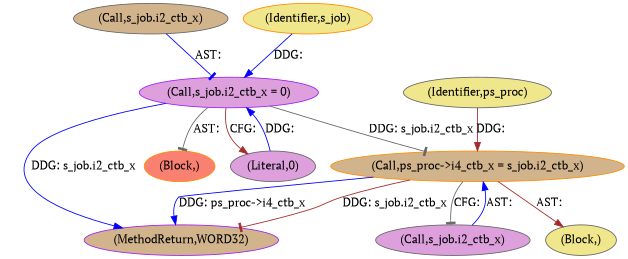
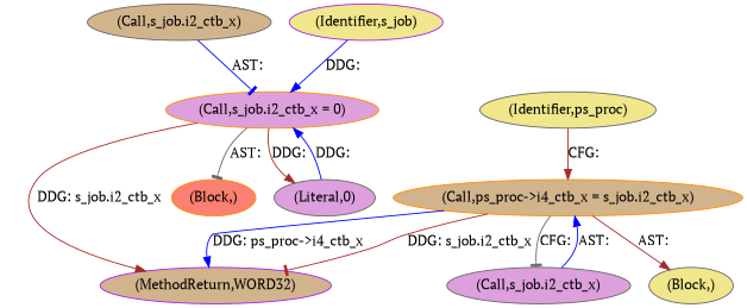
  digraph {
    fontname="PT Serif"
    node [color=gray40 fillcolor=tan fontname="PT Serif" style=filled]
    edge [arrowhead=normal color=blue fontname="PT Serif"]
    n1 [color=darkorange label="(Call,ps_proc->i4_ctb_x = s_job.i2_ctb_x)"]
    n2 [color=purple label="(MethodReturn,WORD32)"]
    n3 [fillcolor=plum label="(Call,s_job.i2_ctb_x)"]
    n4 [fillcolor=khaki label="(Block,)"]
-   n5 [color=purple fillcolor=plum label="(Call,s_job.i2_ctb_x = 0)"]
+   n5 [color=darkorange fillcolor=plum label="(Call,s_job.i2_ctb_x = 0)"]
    n6 [color=darkorange fillcolor=salmon label="(Block,)"]
    n7 [fillcolor=plum label="(Literal,0)"]
    n8 [fillcolor=khaki label="(Identifier,ps_proc)"]
    n9 [label="(Call,s_job.i2_ctb_x)"]
-   n10 [color=darkorange fillcolor=khaki label="(Identifier,s_job)"]
+   n10 [color=purple fillcolor=khaki label="(Identifier,s_job)"]
    n1 -> n2 [arrowhead=tee color=brown label="DDG: s_job.i2_ctb_x"]
    n1 -> n2 [label="DDG: ps_proc->i4_ctb_x"]
    n1 -> n3 [arrowhead=tee color=gray40 label="CFG: "]
    n1 -> n4 [color=brown label="AST: "]
    n3 -> n1 [label="AST: "]
-   n5 -> n1 [arrowhead=tee color=gray40 label="DDG: s_job.i2_ctb_x"]
-   n5 -> n2 [label="DDG: s_job.i2_ctb_x"]
+   n5 -> n2 [color=brown label="DDG: s_job.i2_ctb_x"]
    n5 -> n6 [arrowhead=tee color=gray40 label="AST: "]
-   n5 -> n7 [color=brown label="CFG: "]
+   n5 -> n7 [color=brown label="DDG: "]
    n7 -> n5 [label="DDG: "]
-   n8 -> n1 [color=brown label="DDG: "]
+   n8 -> n1 [color=brown label="CFG: "]
    n9 -> n5 [arrowhead=tee label="AST: "]
    n10 -> n5 [label="DDG: "]
  }
